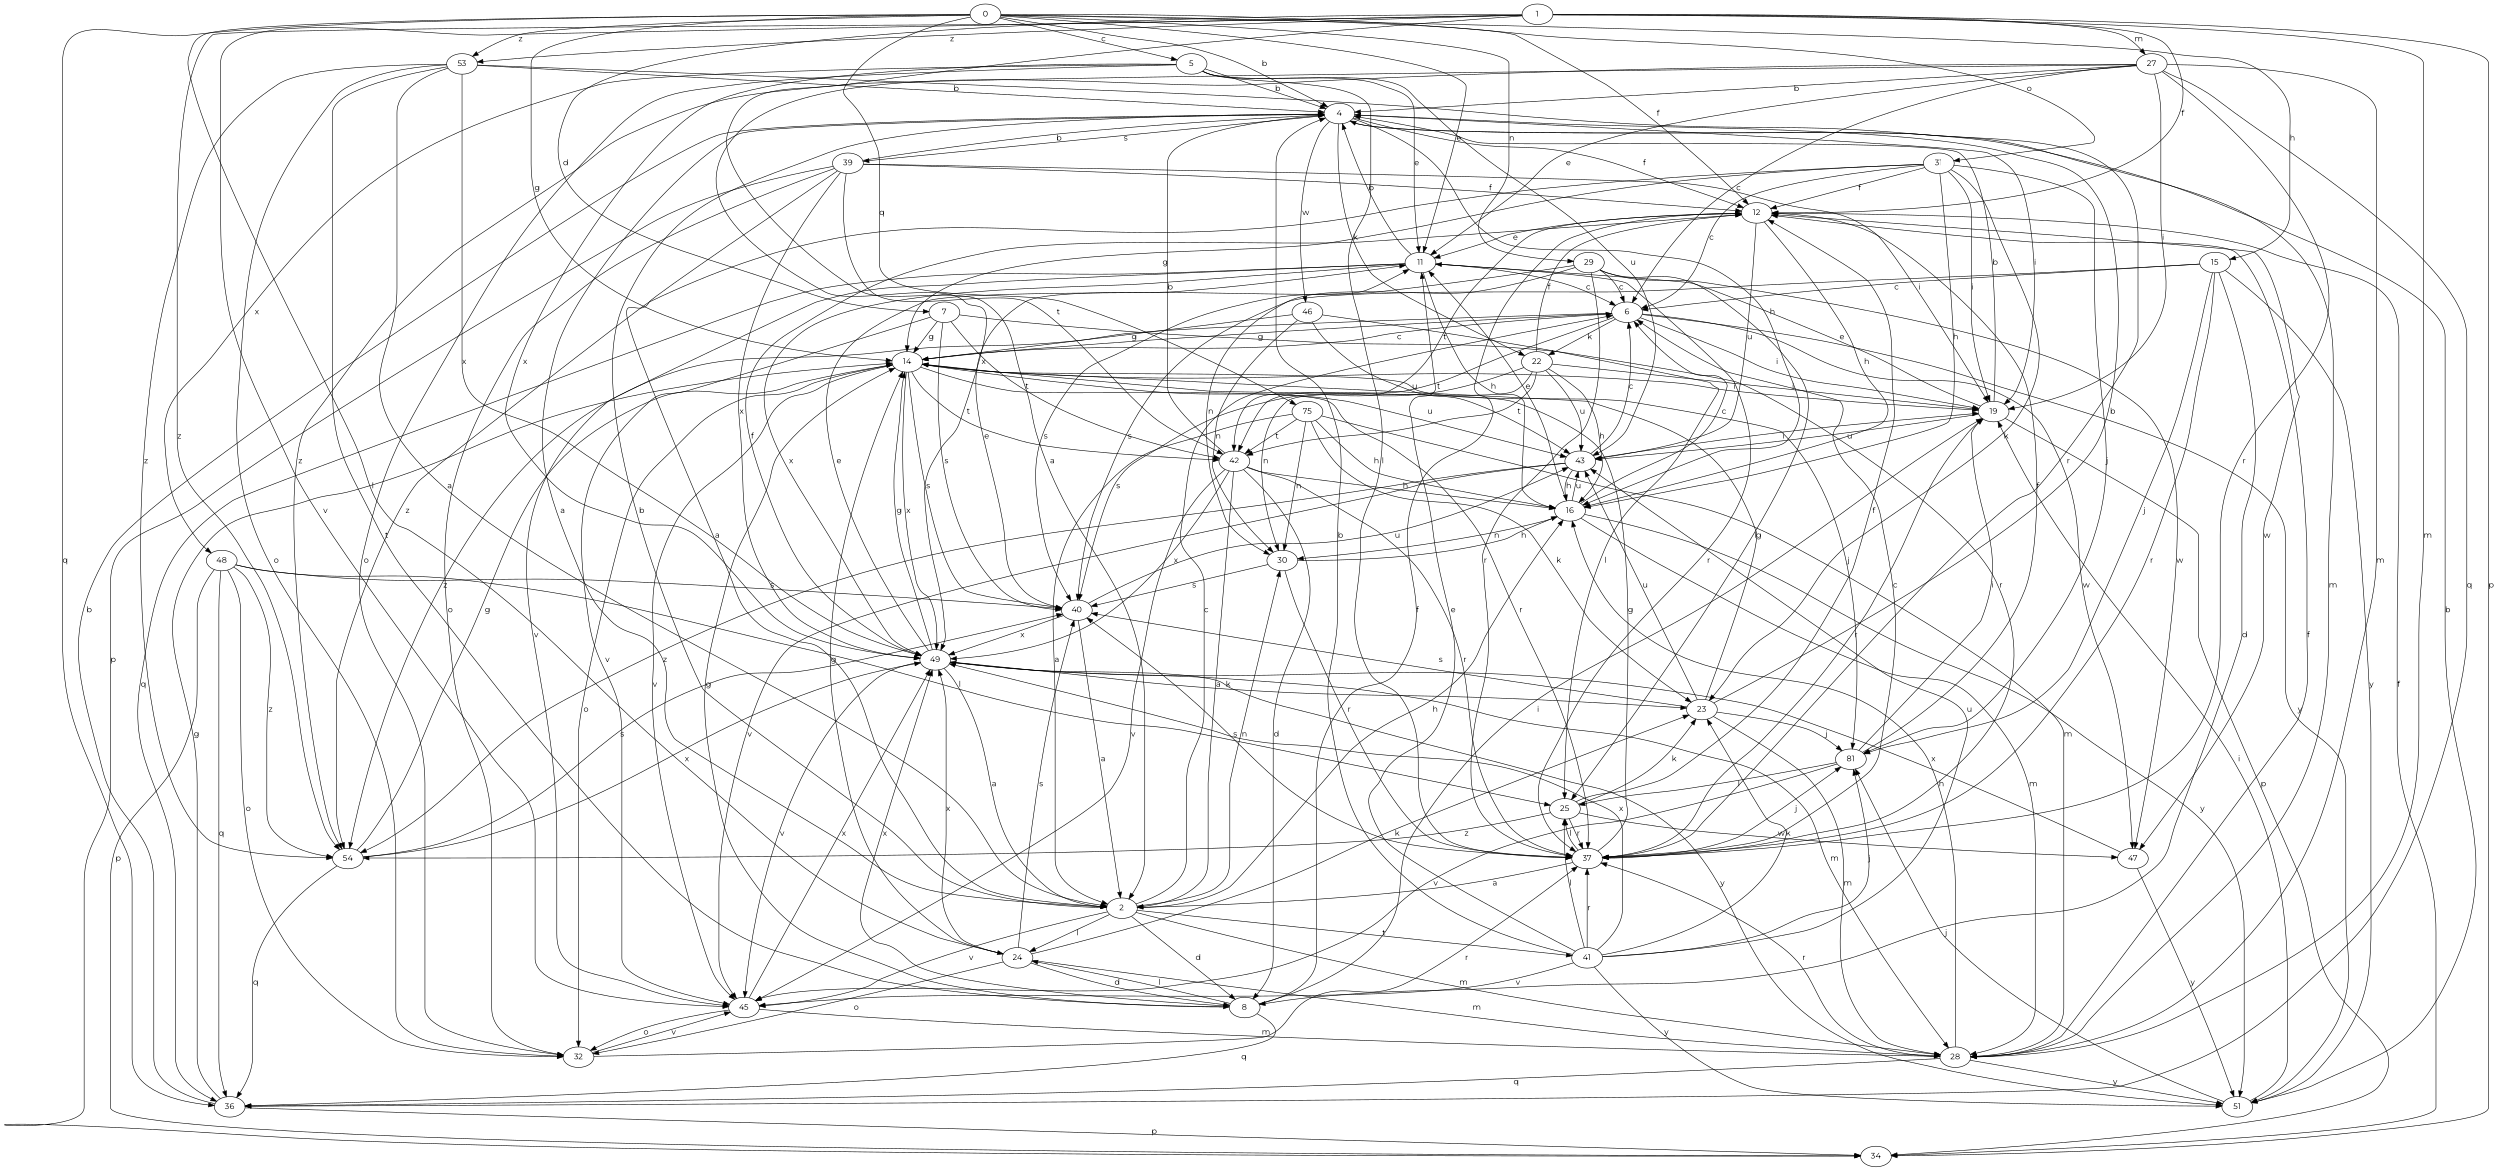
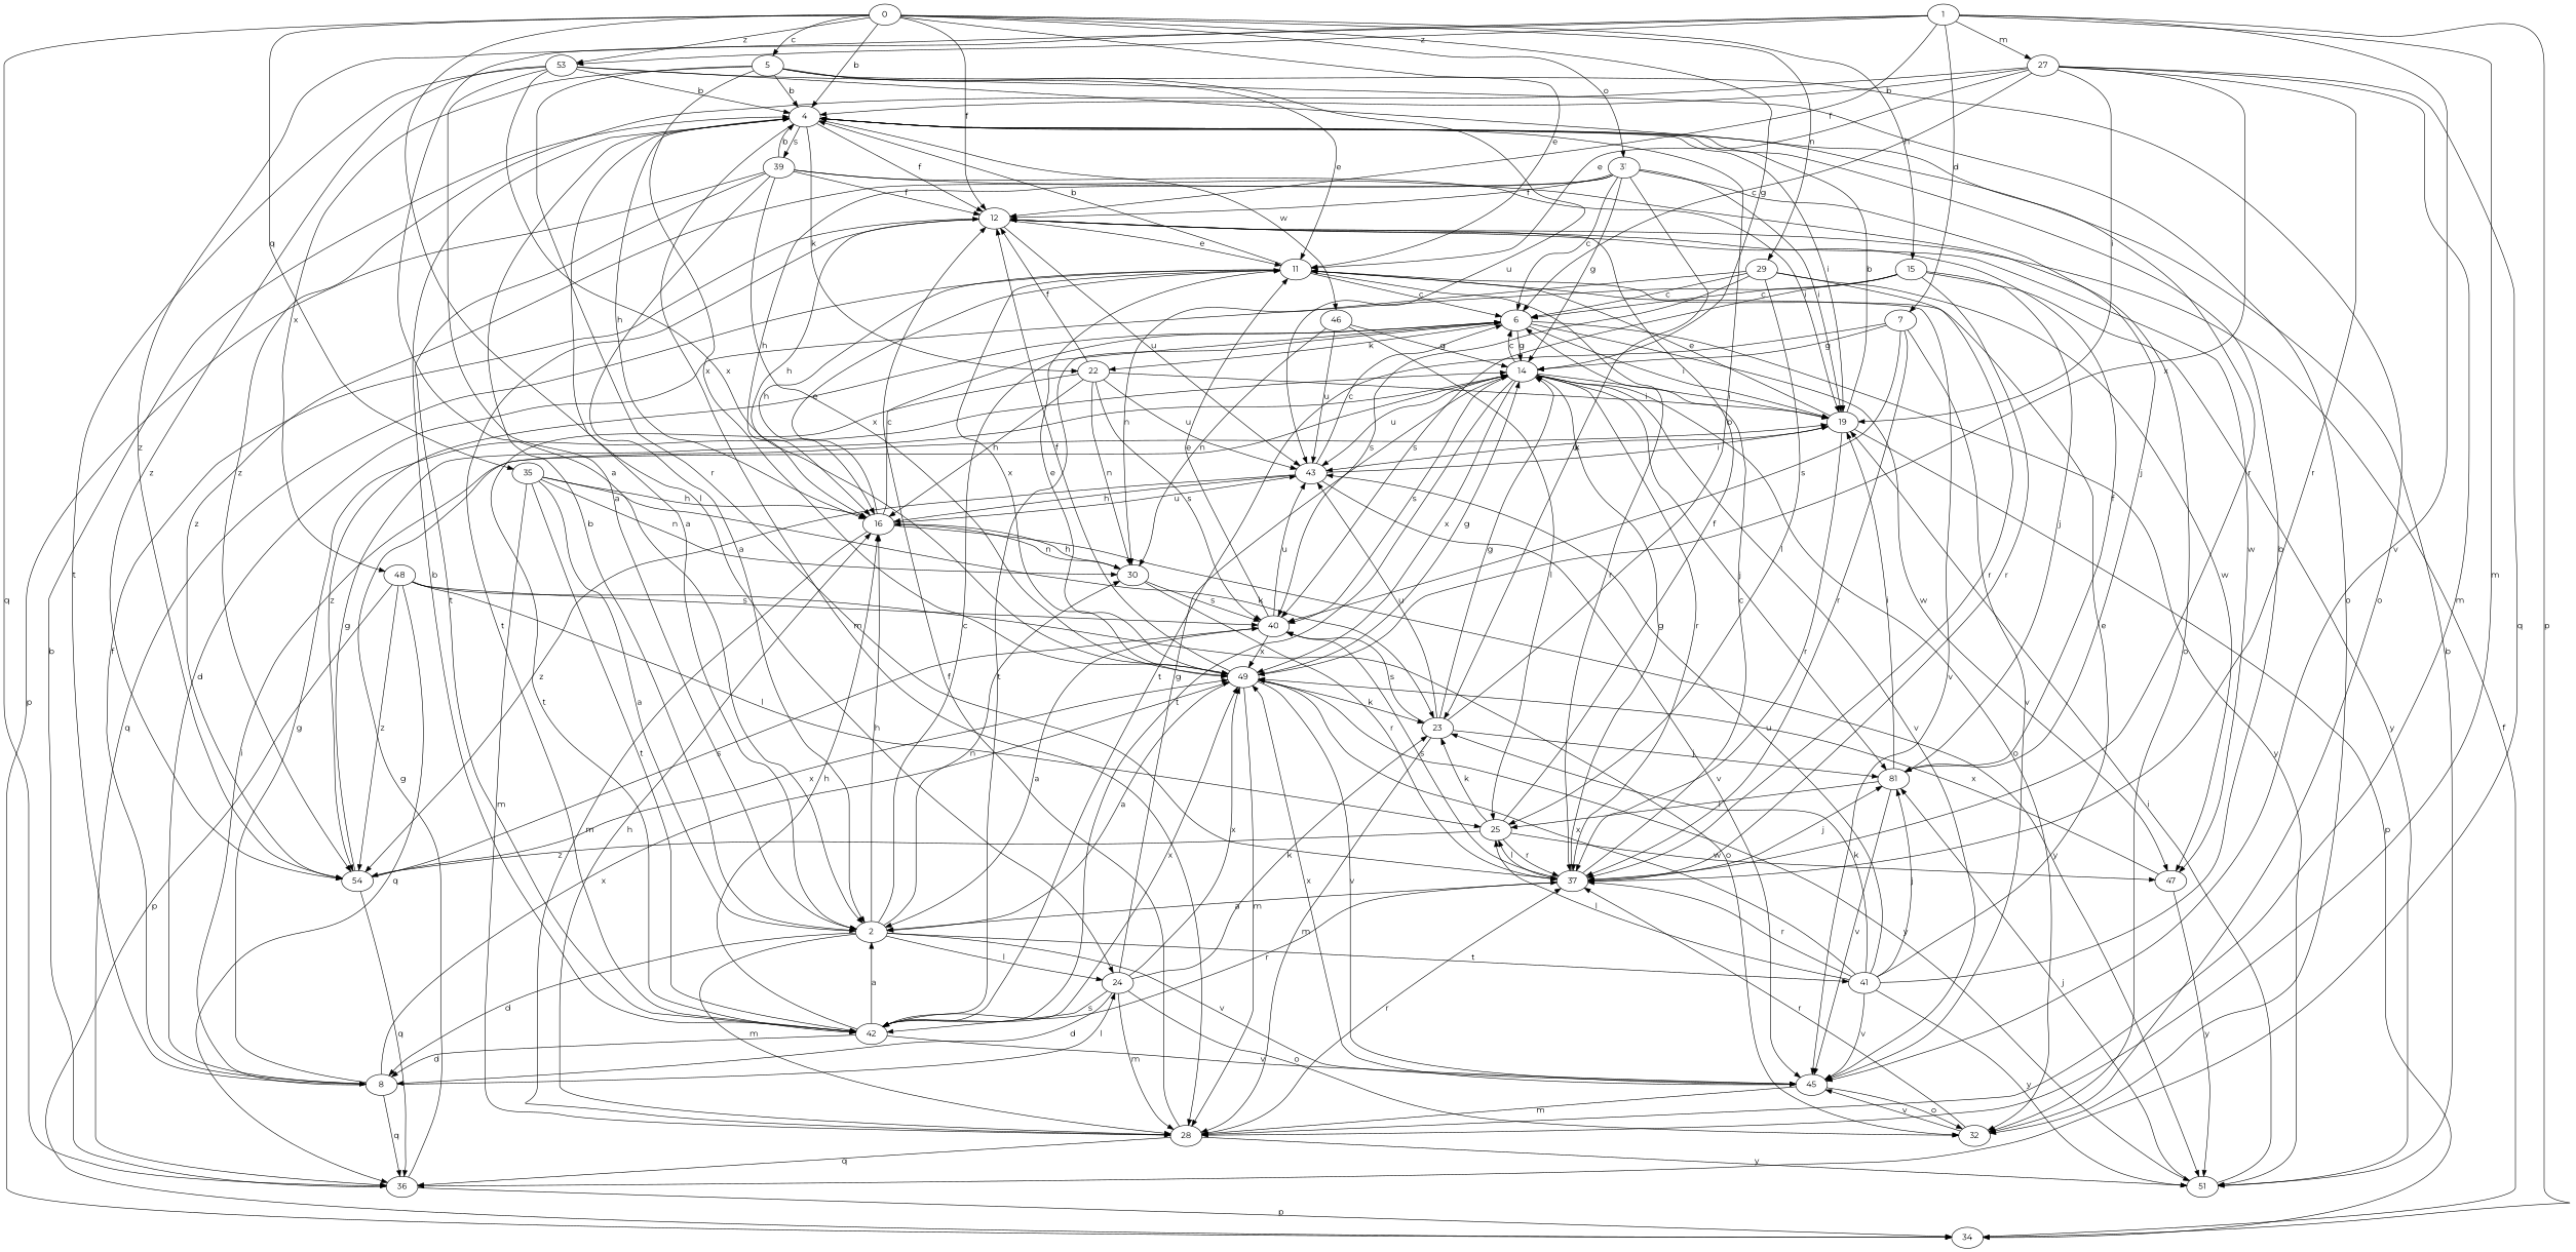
  strict digraph {
    fontname=Montserrat
    node [fontname=Montserrat]
    edge [fontname=Montserrat]
    0
    4
    5
    11
    12
    14
    15
    24
    29
    31
-   35 [label=75]
+   35
    36
    53
    2
    28
    16
    19
    22
    39
    46
    32
    37
    43
    48
    49
    45
    6
    42
    47
    40
    n31 [label=81]
    8
    51
    23
    30
    25
    54
    34
    1
    7
    27
    41
    0 -> 4 [label=b]
    0 -> 5 [label=c]
    0 -> 11 [label=e]
    0 -> 12 [label=f]
    0 -> 14 [label=g]
    0 -> 15 [label=h]
    0 -> 24 [label=l]
    0 -> 29 [label=n]
    0 -> 31 [label=o]
    0 -> 35 [label=q]
    0 -> 36 [label=q]
    0 -> 53 [label=z]
    4 -> 12 [label=f]
    4 -> 2 [label=a]
    4 -> 28 [label=m]
    4 -> 16 [label=h]
    4 -> 19 [label=i]
    4 -> 22 [label=k]
    4 -> 39 [label=s]
    4 -> 46 [label=w]
    5 -> 4 [label=b]
    5 -> 11 [label=e]
    5 -> 32 [label=o]
-   5 -> 37 [label=l]
+   5 -> 37 [label=r]
    5 -> 43 [label=u]
    5 -> 48 [label=x]
    5 -> 49 [label=x]
    11 -> 4 [label=b]
    11 -> 36 [label=q]
    11 -> 16 [label=h]
    11 -> 37 [label=r]
    11 -> 49 [label=x]
    11 -> 45 [label=v]
    11 -> 6 [label=c]
    12 -> 11 [label=e]
    12 -> 16 [label=h]
    12 -> 43 [label=u]
    12 -> 42 [label=t]
    12 -> 47 [label=w]
    14 -> 19 [label=i]
    14 -> 32 [label=o]
    14 -> 37 [label=r]
    14 -> 43 [label=u]
    14 -> 49 [label=x]
    14 -> 45 [label=v]
    14 -> 6 [label=c]
    14 -> 42 [label=t]
    14 -> 40 [label=s]
    14 -> n31 [label=j]
    15 -> 37 [label=r]
    15 -> 6 [label=c]
    15 -> 40 [label=s]
    15 -> n31 [label=j]
    15 -> 8 [label=d]
    15 -> 51 [label=y]
    24 -> 14 [label=g]
    24 -> 28 [label=m]
    24 -> 32 [label=o]
    24 -> 49 [label=x]
-   24 -> 40 [label=s]
+   24 -> 42 [label=s]
    24 -> 8 [label=d]
    24 -> 23 [label=k]
    29 -> 37 [label=r]
    29 -> 6 [label=c]
    29 -> 47 [label=w]
    29 -> 40 [label=s]
    29 -> 30 [label=n]
    29 -> 25 [label=l]
    31 -> 12 [label=f]
    31 -> 14 [label=g]
    31 -> 16 [label=h]
    31 -> 19 [label=i]
    31 -> 6 [label=c]
    31 -> n31 [label=j]
    31 -> 23 [label=k]
    31 -> 54 [label=z]
    35 -> 2 [label=a]
    35 -> 28 [label=m]
    35 -> 16 [label=h]
    35 -> 42 [label=t]
    35 -> 23 [label=k]
    35 -> 30 [label=n]
    36 -> 4 [label=b]
    36 -> 14 [label=g]
    36 -> 34 [label=p]
    53 -> 4 [label=b]
    53 -> 2 [label=a]
    53 -> 32 [label=o]
    53 -> 37 [label=r]
    53 -> 49 [label=x]
    53 -> 8 [label=t]
    53 -> 54 [label=z]
    2 -> 4 [label=b]
    2 -> 24 [label=l]
    2 -> 28 [label=m]
    2 -> 16 [label=h]
    2 -> 45 [label=v]
    2 -> 6 [label=c]
    2 -> 8 [label=d]
    2 -> 30 [label=n]
    2 -> 41 [label=t]
    28 -> 12 [label=f]
    28 -> 36 [label=q]
    28 -> 16 [label=h]
    28 -> 37 [label=r]
    28 -> 51 [label=y]
    16 -> 11 [label=e]
    16 -> 28 [label=m]
    16 -> 43 [label=u]
    16 -> 6 [label=c]
    16 -> 51 [label=y]
    16 -> 30 [label=n]
    19 -> 4 [label=b]
    19 -> 11 [label=e]
    19 -> 37 [label=r]
    19 -> 43 [label=u]
    19 -> 34 [label=p]
    22 -> 12 [label=f]
    22 -> 16 [label=h]
    22 -> 19 [label=i]
    22 -> 43 [label=u]
    22 -> 42 [label=t]
    22 -> 40 [label=s]
    22 -> 30 [label=n]
    39 -> 4 [label=b]
    39 -> 12 [label=f]
    39 -> 2 [label=a]
    39 -> 19 [label=i]
    39 -> 32 [label=o]
    39 -> 49 [label=x]
    39 -> 42 [label=t]
    39 -> 34 [label=p]
    46 -> 14 [label=g]
    46 -> 43 [label=u]
    46 -> 30 [label=n]
    46 -> 25 [label=l]
    32 -> 37 [label=r]
    32 -> 45 [label=v]
    37 -> 14 [label=g]
    37 -> 2 [label=a]
    37 -> 6 [label=c]
    37 -> 40 [label=s]
    37 -> n31 [label=j]
    37 -> 25 [label=l]
    43 -> 16 [label=h]
    43 -> 19 [label=i]
    43 -> 45 [label=v]
    43 -> 6 [label=c]
    43 -> 54 [label=z]
    48 -> 36 [label=q]
    48 -> 32 [label=o]
    48 -> 40 [label=s]
    48 -> 25 [label=l]
    48 -> 54 [label=z]
    48 -> 34 [label=p]
    49 -> 11 [label=e]
    49 -> 12 [label=f]
    49 -> 14 [label=g]
    49 -> 2 [label=a]
    49 -> 28 [label=m]
    49 -> 45 [label=v]
    49 -> 51 [label=y]
    49 -> 23 [label=k]
    45 -> 28 [label=m]
    45 -> 32 [label=o]
    45 -> 49 [label=x]
    6 -> 14 [label=g]
    6 -> 19 [label=i]
    6 -> 22 [label=k]
    6 -> 42 [label=t]
    6 -> 47 [label=w]
    6 -> 51 [label=y]
    6 -> 54 [label=z]
    42 -> 4 [label=b]
    42 -> 2 [label=a]
    42 -> 16 [label=h]
    42 -> 37 [label=r]
    42 -> 49 [label=x]
    42 -> 45 [label=v]
    42 -> 8 [label=d]
    47 -> 49 [label=x]
    47 -> 51 [label=y]
    40 -> 11 [label=e]
    40 -> 2 [label=a]
    40 -> 43 [label=u]
    40 -> 49 [label=x]
    n31 -> 12 [label=f]
    n31 -> 19 [label=i]
    n31 -> 45 [label=v]
    n31 -> 25 [label=l]
    8 -> 12 [label=f]
    8 -> 14 [label=g]
    8 -> 24 [label=l]
    8 -> 36 [label=q]
    8 -> 19 [label=i]
    8 -> 49 [label=x]
    51 -> 4 [label=b]
    51 -> 19 [label=i]
    51 -> n31 [label=j]
    23 -> 4 [label=b]
    23 -> 14 [label=g]
    23 -> 28 [label=m]
    23 -> 43 [label=u]
    23 -> 40 [label=s]
    23 -> n31 [label=j]
    30 -> 16 [label=h]
    30 -> 37 [label=r]
    30 -> 40 [label=s]
    25 -> 12 [label=f]
    25 -> 37 [label=r]
    25 -> 47 [label=w]
    25 -> 23 [label=k]
    25 -> 54 [label=z]
    54 -> 14 [label=g]
    54 -> 36 [label=q]
    54 -> 49 [label=x]
    54 -> 40 [label=s]
    34 -> 12 [label=f]
    1 -> 12 [label=f]
    1 -> 53 [label=z]
    1 -> 2 [label=a]
    1 -> 28 [label=m]
    1 -> 45 [label=v]
    1 -> 54 [label=z]
    1 -> 34 [label=p]
    1 -> 7 [label=d]
    1 -> 27 [label=m]
    7 -> 14 [label=g]
    7 -> 37 [label=r]
    7 -> 45 [label=v]
    7 -> 42 [label=t]
    7 -> 40 [label=s]
    27 -> 4 [label=b]
    27 -> 11 [label=e]
    27 -> 36 [label=q]
    27 -> 28 [label=m]
    27 -> 19 [label=i]
    27 -> 37 [label=r]
    27 -> 49 [label=x]
    27 -> 6 [label=c]
    27 -> 54 [label=z]
    41 -> 4 [label=b]
    41 -> 11 [label=e]
    41 -> 37 [label=r]
    41 -> 43 [label=u]
    41 -> 49 [label=x]
    41 -> 45 [label=v]
    41 -> n31 [label=j]
    41 -> 51 [label=y]
    41 -> 23 [label=k]
    41 -> 25 [label=l]
  }
